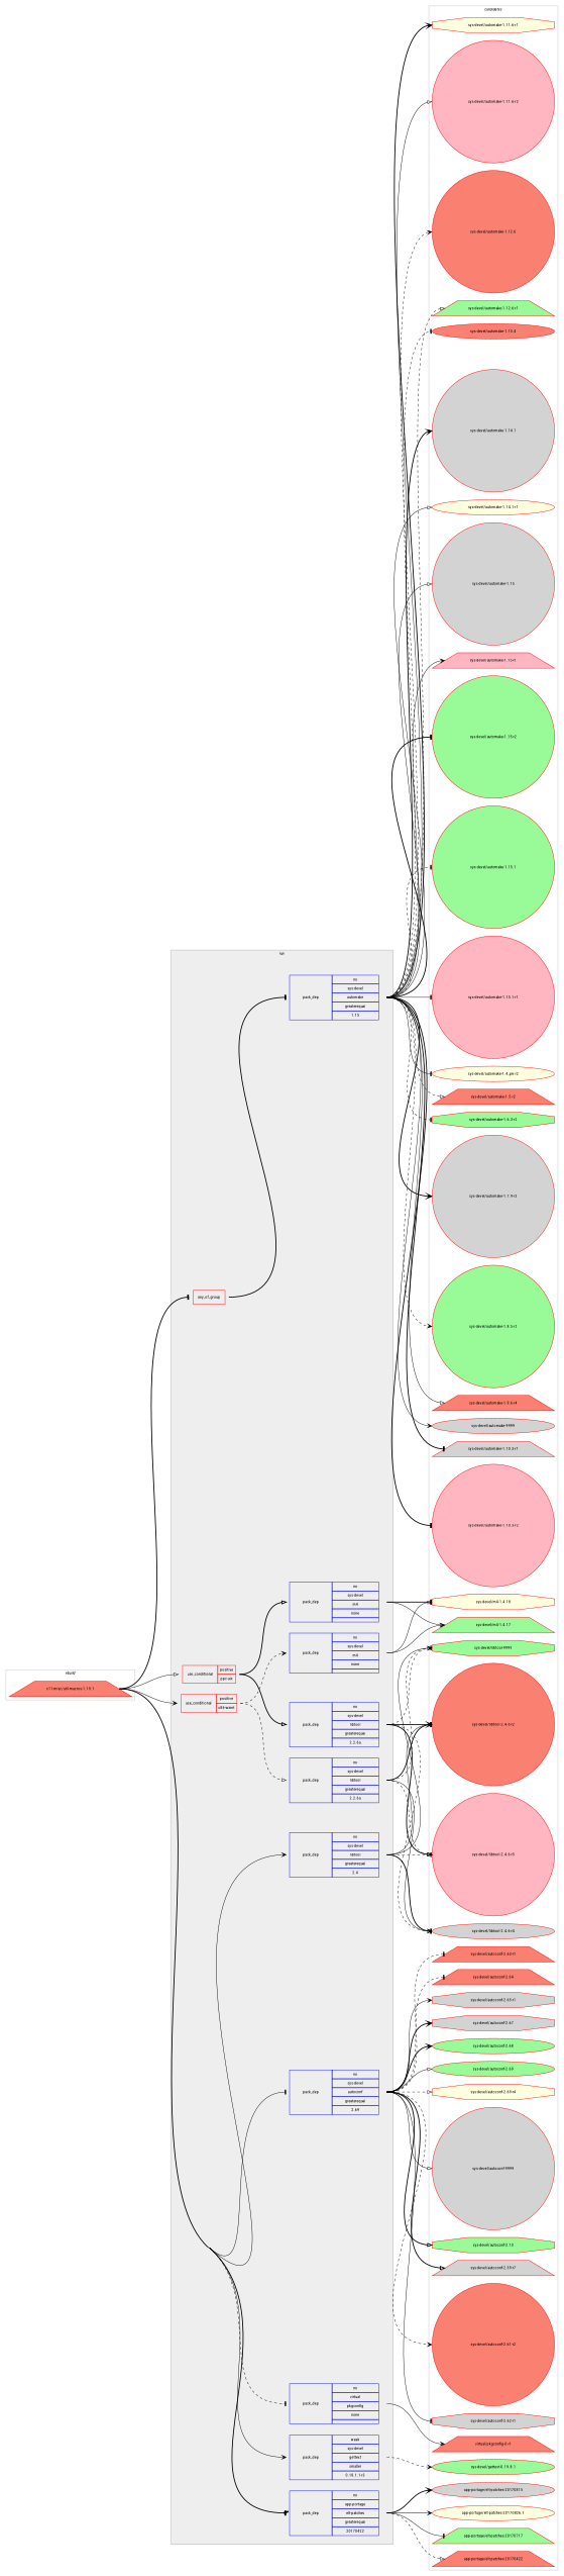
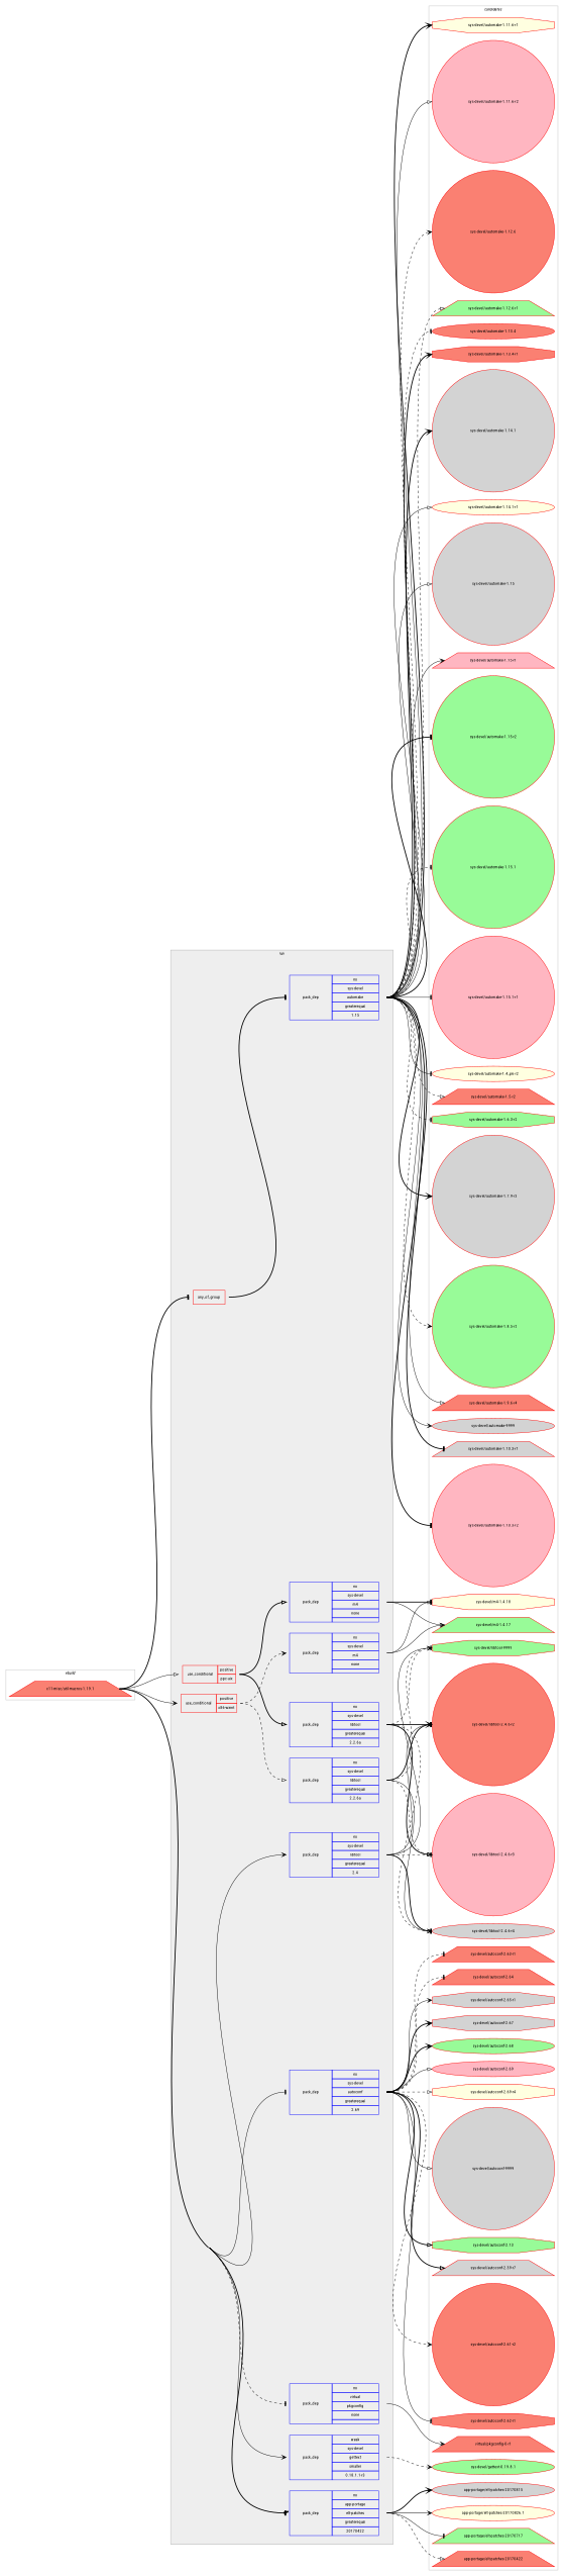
  digraph {
    compound=true
    concentrate=true
    fontname="Roboto Condensed"
    fontsize=10
    newrank=true
    rankdir=LR
    ranksep=1.5
    node [color=red fontname="Roboto Condensed" fontsize=10 shape=circle style=filled]
    edge [arrowhead=vee fontname="Roboto Condensed" headport=w style=solid tailport=e weight=100]
    n1 [fillcolor=salmon label="x11-misc/util-macros-1.19.1" shape=trapezium width=4]
    n2 [color=blue label=<<TABLE BORDER="0" CELLBORDER="1" CELLSPACING="0" CELLPADDING="4" WIDTH="220"><TR><TD ROWSPAN="6" CELLPADDING="30">pack_dep</TD></TR><TR><TD WIDTH="110">no</TD></TR><TR><TD>sys-devel</TD></TR><TR><TD>automake</TD></TR><TR><TD>greaterequal</TD></TR><TR><TD>1.15</TD></TR></TABLE>> shape=none style=""]
    n3 [label=<<TABLE BORDER="0" CELLBORDER="1" CELLSPACING="0" CELLPADDING="4"><TR><TD CELLPADDING="10">any_of_group</TD></TR></TABLE>> shape=none style=""]
    n4 [color=blue label=<<TABLE BORDER="0" CELLBORDER="1" CELLSPACING="0" CELLPADDING="4" WIDTH="220"><TR><TD ROWSPAN="6" CELLPADDING="30">pack_dep</TD></TR><TR><TD WIDTH="110">no</TD></TR><TR><TD>sys-devel</TD></TR><TR><TD>libtool</TD></TR><TR><TD>greaterequal</TD></TR><TR><TD>2.2.6a</TD></TR></TABLE>> shape=none style=""]
    n5 [color=blue label=<<TABLE BORDER="0" CELLBORDER="1" CELLSPACING="0" CELLPADDING="4" WIDTH="220"><TR><TD ROWSPAN="6" CELLPADDING="30">pack_dep</TD></TR><TR><TD WIDTH="110">no</TD></TR><TR><TD>sys-devel</TD></TR><TR><TD>m4</TD></TR><TR><TD>none</TD></TR><TR><TD></TD></TR></TABLE>> shape=none style=""]
    n6 [label=<<TABLE BORDER="0" CELLBORDER="1" CELLSPACING="0" CELLPADDING="4"><TR><TD ROWSPAN="3" CELLPADDING="10">use_conditional</TD></TR><TR><TD>positive</TD></TR><TR><TD>ppc-aix</TD></TR></TABLE>> shape=none style=""]
    n7 [color=blue label=<<TABLE BORDER="0" CELLBORDER="1" CELLSPACING="0" CELLPADDING="4" WIDTH="220"><TR><TD ROWSPAN="6" CELLPADDING="30">pack_dep</TD></TR><TR><TD WIDTH="110">no</TD></TR><TR><TD>sys-devel</TD></TR><TR><TD>libtool</TD></TR><TR><TD>greaterequal</TD></TR><TR><TD>2.2.6a</TD></TR></TABLE>> shape=none style=""]
    n8 [color=blue label=<<TABLE BORDER="0" CELLBORDER="1" CELLSPACING="0" CELLPADDING="4" WIDTH="220"><TR><TD ROWSPAN="6" CELLPADDING="30">pack_dep</TD></TR><TR><TD WIDTH="110">no</TD></TR><TR><TD>sys-devel</TD></TR><TR><TD>m4</TD></TR><TR><TD>none</TD></TR><TR><TD></TD></TR></TABLE>> shape=none style=""]
    n9 [label=<<TABLE BORDER="0" CELLBORDER="1" CELLSPACING="0" CELLPADDING="4"><TR><TD ROWSPAN="3" CELLPADDING="10">use_conditional</TD></TR><TR><TD>positive</TD></TR><TR><TD>x86-winnt</TD></TR></TABLE>> shape=none style=""]
    n10 [color=blue label=<<TABLE BORDER="0" CELLBORDER="1" CELLSPACING="0" CELLPADDING="4" WIDTH="220"><TR><TD ROWSPAN="6" CELLPADDING="30">pack_dep</TD></TR><TR><TD WIDTH="110">no</TD></TR><TR><TD>app-portage</TD></TR><TR><TD>elt-patches</TD></TR><TR><TD>greaterequal</TD></TR><TR><TD>20170422</TD></TR></TABLE>> shape=none style=""]
    n11 [color=blue label=<<TABLE BORDER="0" CELLBORDER="1" CELLSPACING="0" CELLPADDING="4" WIDTH="220"><TR><TD ROWSPAN="6" CELLPADDING="30">pack_dep</TD></TR><TR><TD WIDTH="110">no</TD></TR><TR><TD>sys-devel</TD></TR><TR><TD>autoconf</TD></TR><TR><TD>greaterequal</TD></TR><TR><TD>2.69</TD></TR></TABLE>> shape=none style=""]
    n12 [color=blue label=<<TABLE BORDER="0" CELLBORDER="1" CELLSPACING="0" CELLPADDING="4" WIDTH="220"><TR><TD ROWSPAN="6" CELLPADDING="30">pack_dep</TD></TR><TR><TD WIDTH="110">no</TD></TR><TR><TD>sys-devel</TD></TR><TR><TD>libtool</TD></TR><TR><TD>greaterequal</TD></TR><TR><TD>2.4</TD></TR></TABLE>> shape=none style=""]
    n13 [color=blue label=<<TABLE BORDER="0" CELLBORDER="1" CELLSPACING="0" CELLPADDING="4" WIDTH="220"><TR><TD ROWSPAN="6" CELLPADDING="30">pack_dep</TD></TR><TR><TD WIDTH="110">no</TD></TR><TR><TD>virtual</TD></TR><TR><TD>pkgconfig</TD></TR><TR><TD>none</TD></TR><TR><TD></TD></TR></TABLE>> shape=none style=""]
    n14 [color=blue label=<<TABLE BORDER="0" CELLBORDER="1" CELLSPACING="0" CELLPADDING="4" WIDTH="220"><TR><TD ROWSPAN="6" CELLPADDING="30">pack_dep</TD></TR><TR><TD WIDTH="110">weak</TD></TR><TR><TD>sys-devel</TD></TR><TR><TD>gettext</TD></TR><TR><TD>smaller</TD></TR><TR><TD>0.18.1.1-r3</TD></TR></TABLE>> shape=none style=""]
    n15 [fillcolor=lightgrey label="sys-devel/automake-1.10.3-r1" shape=trapezium width=4]
    n16 [fillcolor=lightpink label="sys-devel/automake-1.10.3-r2" width=4]
    n17 [fillcolor=lightyellow label="sys-devel/automake-1.11.6-r1" shape=octagon width=4]
    n18 [fillcolor=lightpink label="sys-devel/automake-1.11.6-r2" width=4]
    n19 [fillcolor=salmon label="sys-devel/automake-1.12.6" width=4]
    n20 [fillcolor=palegreen label="sys-devel/automake-1.12.6-r1" shape=trapezium width=4]
    n21 [fillcolor=salmon label="sys-devel/automake-1.13.4" shape=ellipse width=4]
+   n22 [fillcolor=salmon label="sys-devel/automake-1.13.4-r1" shape=octagon width=4]
    n23 [fillcolor=lightgrey label="sys-devel/automake-1.14.1" width=4]
    n24 [fillcolor=lightyellow label="sys-devel/automake-1.14.1-r1" shape=ellipse width=4]
    n25 [fillcolor=lightgrey label="sys-devel/automake-1.15" width=4]
    n26 [fillcolor=lightpink label="sys-devel/automake-1.15-r1" shape=trapezium width=4]
    n27 [fillcolor=palegreen label="sys-devel/automake-1.15-r2" width=4]
    n28 [fillcolor=palegreen label="sys-devel/automake-1.15.1" width=4]
    n29 [fillcolor=lightpink label="sys-devel/automake-1.15.1-r1" width=4]
    n30 [fillcolor=lightyellow label="sys-devel/automake-1.4_p6-r2" shape=ellipse width=4]
    n31 [fillcolor=salmon label="sys-devel/automake-1.5-r2" shape=trapezium width=4]
    n32 [fillcolor=palegreen label="sys-devel/automake-1.6.3-r2" shape=octagon width=4]
    n33 [fillcolor=lightgrey label="sys-devel/automake-1.7.9-r3" width=4]
    n34 [fillcolor=palegreen label="sys-devel/automake-1.8.5-r5" width=4]
    n35 [fillcolor=salmon label="sys-devel/automake-1.9.6-r4" shape=trapezium width=4]
    n36 [fillcolor=lightgrey label="sys-devel/automake-9999" shape=ellipse width=4]
    n37 [fillcolor=salmon label="sys-devel/libtool-2.4.6-r2" width=4]
    n38 [fillcolor=lightpink label="sys-devel/libtool-2.4.6-r3" width=4]
    n39 [fillcolor=lightgrey label="sys-devel/libtool-2.4.6-r4" shape=ellipse width=4]
    n40 [fillcolor=palegreen label="sys-devel/libtool-9999" shape=octagon width=4]
    n41 [fillcolor=palegreen label="sys-devel/m4-1.4.17" shape=trapezium width=4]
    n42 [fillcolor=lightyellow label="sys-devel/m4-1.4.18" shape=octagon width=4]
    n43 [fillcolor=palegreen label="app-portage/elt-patches-20170717" shape=trapezium width=4]
    n44 [fillcolor=salmon label="app-portage/elt-patches-20170422" shape=trapezium width=4]
    n45 [fillcolor=lightgrey label="app-portage/elt-patches-20170815" shape=ellipse width=4]
    n46 [fillcolor=lightyellow label="app-portage/elt-patches-20170826.1" shape=ellipse width=4]
    n47 [fillcolor=palegreen label="sys-devel/autoconf-2.13" shape=octagon width=4]
    n48 [fillcolor=lightgrey label="sys-devel/autoconf-2.39-r7" shape=trapezium width=4]
    n49 [fillcolor=salmon label="sys-devel/autoconf-2.61-r2" width=4]
-   n50 [fillcolor=lightgrey label="sys-devel/autoconf-2.62-r1" shape=octagon width=4]
+   n50 [fillcolor=salmon label="sys-devel/autoconf-2.62-r1" shape=octagon width=4]
    n51 [fillcolor=salmon label="sys-devel/autoconf-2.63-r1" shape=trapezium width=4]
    n52 [fillcolor=salmon label="sys-devel/autoconf-2.64" shape=trapezium width=4]
    n53 [fillcolor=lightgrey label="sys-devel/autoconf-2.65-r1" shape=octagon width=4]
    n54 [fillcolor=lightgrey label="sys-devel/autoconf-2.67" shape=octagon width=4]
    n55 [fillcolor=palegreen label="sys-devel/autoconf-2.68" shape=ellipse width=4]
-   n56 [fillcolor=palegreen label="sys-devel/autoconf-2.69" shape=ellipse width=4]
+   n56 [fillcolor=lightpink label="sys-devel/autoconf-2.69" shape=ellipse width=4]
    n57 [fillcolor=lightyellow label="sys-devel/autoconf-2.69-r4" shape=octagon width=4]
    n58 [fillcolor=lightgrey label="sys-devel/autoconf-9999" width=4]
    n59 [fillcolor=salmon label="virtual/pkgconfig-0-r1" shape=trapezium width=4]
    n60 [fillcolor=palegreen label="sys-devel/gettext-0.19.8.1" shape=ellipse width=4]
    subgraph cluster_1 {
      color=gray
      label=<<i>dependencies</i>>
      subgraph cluster_2 {
        color=gray
        fillcolor="#eeeeee"
        label=<<i>compile</i>>
        style=filled
        subgraph sub_3 {
          color=gray
          fillcolor="#eeeeee"
          label=<<i>compile</i>>
          style=filled
          n3
          subgraph sub_4 {
            color=gray
            fillcolor="#eeeeee"
            label=<<i>compile</i>>
            style=filled
            n2
          }
        }
        subgraph sub_5 {
          color=gray
          fillcolor="#eeeeee"
          label=<<i>compile</i>>
          style=filled
          n6
          subgraph sub_6 {
            color=gray
            fillcolor="#eeeeee"
            label=<<i>compile</i>>
            style=filled
            n4
          }
          subgraph sub_7 {
            color=gray
            fillcolor="#eeeeee"
            label=<<i>compile</i>>
            style=filled
            n5
          }
        }
        subgraph sub_8 {
          color=gray
          fillcolor="#eeeeee"
          label=<<i>compile</i>>
          style=filled
          n9
          subgraph sub_9 {
            color=gray
            fillcolor="#eeeeee"
            label=<<i>compile</i>>
            style=filled
            n7
          }
          subgraph sub_10 {
            color=gray
            fillcolor="#eeeeee"
            label=<<i>compile</i>>
            style=filled
            n8
          }
        }
        subgraph sub_11 {
          color=gray
          fillcolor="#eeeeee"
          label=<<i>compile</i>>
          style=filled
          n10
        }
        subgraph sub_12 {
          color=gray
          fillcolor="#eeeeee"
          label=<<i>compile</i>>
          style=filled
          n11
        }
        subgraph sub_13 {
          color=gray
          fillcolor="#eeeeee"
          label=<<i>compile</i>>
          style=filled
          n12
        }
        subgraph sub_14 {
          color=gray
          fillcolor="#eeeeee"
          label=<<i>compile</i>>
          style=filled
          n13
        }
        subgraph sub_15 {
          color=gray
          fillcolor="#eeeeee"
          label=<<i>compile</i>>
          style=filled
          n14
        }
      }
      subgraph cluster_16 {
        color=gray
        fillcolor="#eeeeee"
        label=<<i>compile and run</i>>
        style=filled
      }
      subgraph cluster_17 {
        color=gray
        fillcolor="#eeeeee"
        label=<<i>run</i>>
        style=filled
      }
    }
    subgraph cluster_18 {
      color=gray
      label=<<i>ebuild</i>>
      rank=same
      n1
    }
    subgraph cluster_19 {
      color=gray
      label=<<i>candidates</i>>
      rank=same
      subgraph sub_20 {
        color=black
        label=<<i>candidates</i>>
        nodesep=1
        rank=same
        n15
        n16
        n17
        n18
        n19
        n20
        n21
+       n22
        n23
        n24
        n25
        n26
        n27
        n28
        n29
        n30
        n31
        n32
        n33
        n34
        n35
        n36
      }
      subgraph sub_21 {
        color=black
        label=<<i>candidates</i>>
        nodesep=1
        rank=same
        n37
        n38
        n39
        n40
      }
      subgraph sub_22 {
        color=black
        label=<<i>candidates</i>>
        nodesep=1
        rank=same
        n41
        n42
      }
      subgraph sub_23 {
        color=black
        label=<<i>candidates</i>>
        nodesep=1
        rank=same
        n37
        n38
        n39
        n40
      }
      subgraph sub_24 {
        color=black
        label=<<i>candidates</i>>
        nodesep=1
        rank=same
        n41
        n42
      }
      subgraph sub_25 {
        color=black
        label=<<i>candidates</i>>
        nodesep=1
        rank=same
        n43
        n44
        n45
        n46
      }
      subgraph sub_26 {
        color=black
        label=<<i>candidates</i>>
        nodesep=1
        rank=same
        n47
        n48
        n49
        n50
        n51
        n52
        n53
        n54
        n55
        n56
        n57
        n58
      }
      subgraph sub_27 {
        color=black
        label=<<i>candidates</i>>
        nodesep=1
        rank=same
        n37
        n38
        n39
        n40
      }
      subgraph sub_28 {
        color=black
        label=<<i>candidates</i>>
        nodesep=1
        rank=same
        n59
      }
      subgraph sub_29 {
        color=black
        label=<<i>candidates</i>>
        nodesep=1
        rank=same
        n60
      }
    }
    n1 -> n3 [arrowhead=tee style=bold weight=20]
    n1 -> n6 [arrowhead=onormal weight=20]
    n1 -> n9 [weight=20]
    n1 -> n10 [arrowhead=tee style=bold weight=20]
    n1 -> n11 [arrowhead=tee weight=20]
    n1 -> n12 [weight=20]
    n1 -> n13 [arrowhead=tee style=dashed weight=20]
    n1 -> n14 [weight=20]
    n2 -> n15 [arrowhead=tee style=bold]
    n2 -> n16 [arrowhead=tee style=bold]
    n2 -> n17 [style=bold]
    n2 -> n18 [arrowhead=onormal]
    n2 -> n19 [style=dashed]
    n2 -> n20 [arrowhead=onormal style=dashed]
    n2 -> n21 [arrowhead=tee style=dashed]
+   n2 -> n22 [style=bold]
    n2 -> n23 [style=bold]
    n2 -> n24 [arrowhead=onormal]
    n2 -> n25 [arrowhead=onormal]
    n2 -> n26
    n2 -> n27 [arrowhead=tee style=bold]
    n2 -> n28 [arrowhead=tee style=dashed]
    n2 -> n29 [arrowhead=tee]
    n2 -> n30 [arrowhead=tee]
    n2 -> n31 [arrowhead=onormal style=dashed]
    n2 -> n32 [arrowhead=tee style=dashed]
    n2 -> n33 [style=bold]
    n2 -> n34 [style=dashed]
    n2 -> n35 [arrowhead=onormal]
    n2 -> n36
    n3 -> n2 [arrowhead=tee style=bold weight=20]
    n4 -> n37 [style=bold]
    n4 -> n38 [arrowhead=onormal style=bold]
    n4 -> n39 [style=dashed]
    n4 -> n40 [arrowhead=onormal style=dashed]
    n5 -> n41 [arrowhead=onormal]
    n5 -> n42 [arrowhead=tee style=bold]
    n6 -> n4 [arrowhead=onormal style=bold weight=20]
    n6 -> n5 [arrowhead=onormal style=bold weight=20]
    n7 -> n37 [arrowhead=tee style=bold]
    n7 -> n38 [arrowhead=onormal style=dashed]
    n7 -> n39 [arrowhead=onormal]
    n7 -> n40 [style=dashed]
    n8 -> n41
    n8 -> n42 [arrowhead=onormal]
    n9 -> n7 [arrowhead=onormal style=dashed weight=20]
    n9 -> n8 [style=dashed weight=20]
    n10 -> n43 [arrowhead=tee]
    n10 -> n44 [arrowhead=onormal style=dashed]
    n10 -> n45 [style=bold]
    n10 -> n46
    n11 -> n47 [arrowhead=onormal style=bold]
    n11 -> n48 [arrowhead=onormal style=bold]
    n11 -> n49 [style=dashed]
    n11 -> n50 [arrowhead=tee]
    n11 -> n51 [arrowhead=tee style=dashed]
    n11 -> n52 [arrowhead=tee style=dashed]
    n11 -> n53
    n11 -> n54 [style=bold]
    n11 -> n55 [style=bold]
    n11 -> n56 [arrowhead=onormal]
    n11 -> n57 [arrowhead=onormal style=dashed]
    n11 -> n58 [arrowhead=onormal]
    n12 -> n37 [arrowhead=tee]
    n12 -> n38 [arrowhead=tee style=dashed]
    n12 -> n39 [arrowhead=tee style=bold]
    n12 -> n40 [arrowhead=tee]
    n13 -> n59
    n14 -> n60 [style=dashed]
  }
